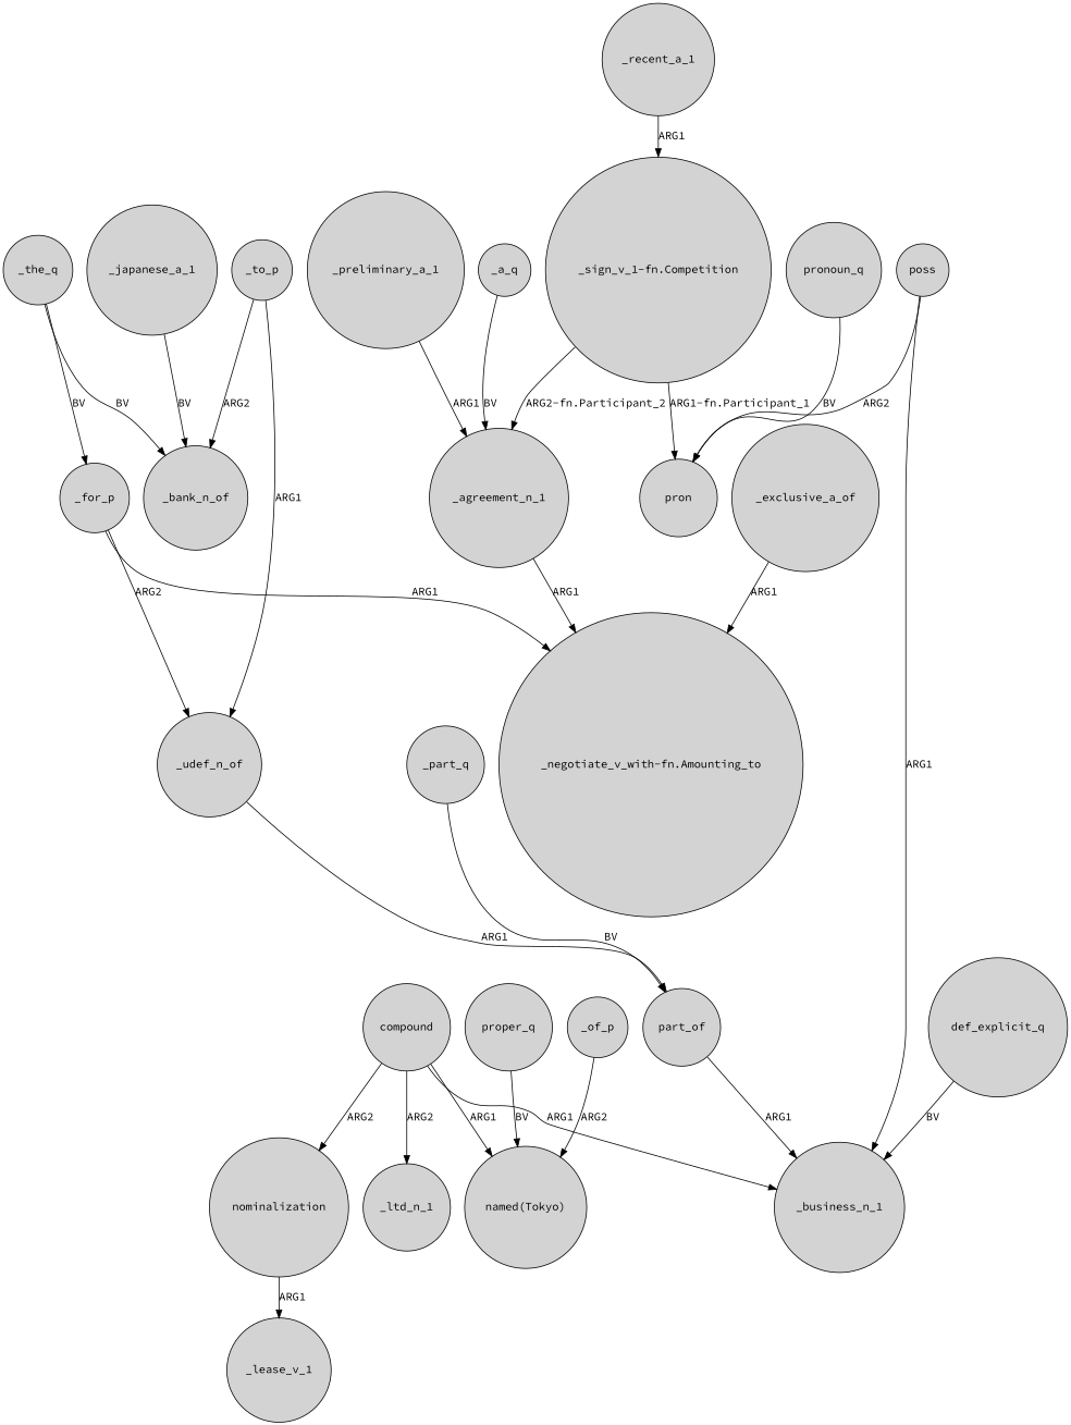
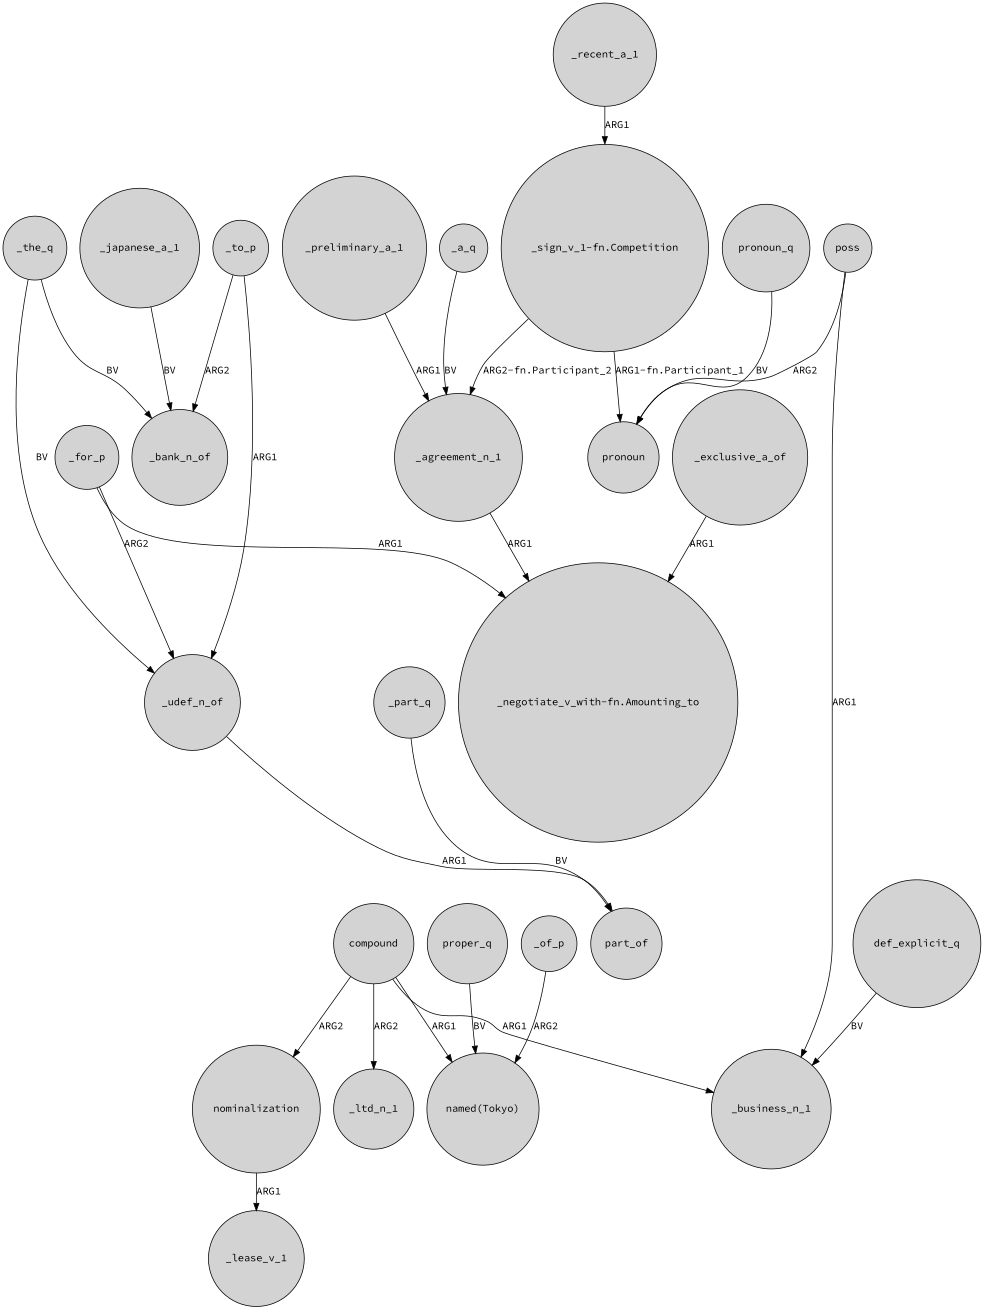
  digraph {
    fontname="Source Code Pro"
    node [fontname="Source Code Pro" shape=circle style=filled]
    edge [fontname="Source Code Pro"]
    _of_p
    "named(Tokyo)"
    _japanese_a_1
    _bank_n_of
    _the_q
    n6 [label=_udef_n_of]
    part_of
    _business_n_1
    _agreement_n_1
    "_negotiate_v_with-fn.Amounting_to"
    compound
    nominalization
    _ltd_n_1
    _lease_v_1
    _recent_a_1
    "_sign_v_1-fn.Competition"
-   pron
+   pron [label=pronoun]
    _preliminary_a_1
    _to_p
    _part_q
    _exclusive_a_of
    poss
    _for_p
    proper_q
    def_explicit_q
    pronoun_q
    _a_q
    _of_p -> "named(Tokyo)" [label=ARG2]
    _japanese_a_1 -> _bank_n_of [label=BV]
    _the_q -> _bank_n_of [label=BV]
-   _the_q -> _for_p [label=BV]
+   _the_q -> n6 [label=BV]
    n6 -> part_of [label=ARG1]
-   part_of -> _business_n_1 [label=ARG1]
    _agreement_n_1 -> "_negotiate_v_with-fn.Amounting_to" [label=ARG1]
    compound -> "named(Tokyo)" [label=ARG1]
    compound -> _business_n_1 [label=ARG1]
    compound -> nominalization [label=ARG2]
    compound -> _ltd_n_1 [label=ARG2]
    nominalization -> _lease_v_1 [label=ARG1]
    _recent_a_1 -> "_sign_v_1-fn.Competition" [label=ARG1]
    "_sign_v_1-fn.Competition" -> _agreement_n_1 [label="ARG2-fn.Participant_2"]
    "_sign_v_1-fn.Competition" -> pron [label="ARG1-fn.Participant_1"]
    _preliminary_a_1 -> _agreement_n_1 [label=ARG1]
    _to_p -> _bank_n_of [label=ARG2]
    _to_p -> n6 [label=ARG1]
    _part_q -> part_of [label=BV]
    _exclusive_a_of -> "_negotiate_v_with-fn.Amounting_to" [label=ARG1]
    poss -> _business_n_1 [label=ARG1]
    poss -> pron [label=ARG2]
    _for_p -> n6 [label=ARG2]
    _for_p -> "_negotiate_v_with-fn.Amounting_to" [label=ARG1]
    proper_q -> "named(Tokyo)" [label=BV]
    def_explicit_q -> _business_n_1 [label=BV]
    pronoun_q -> pron [label=BV]
    _a_q -> _agreement_n_1 [label=BV]
  }
